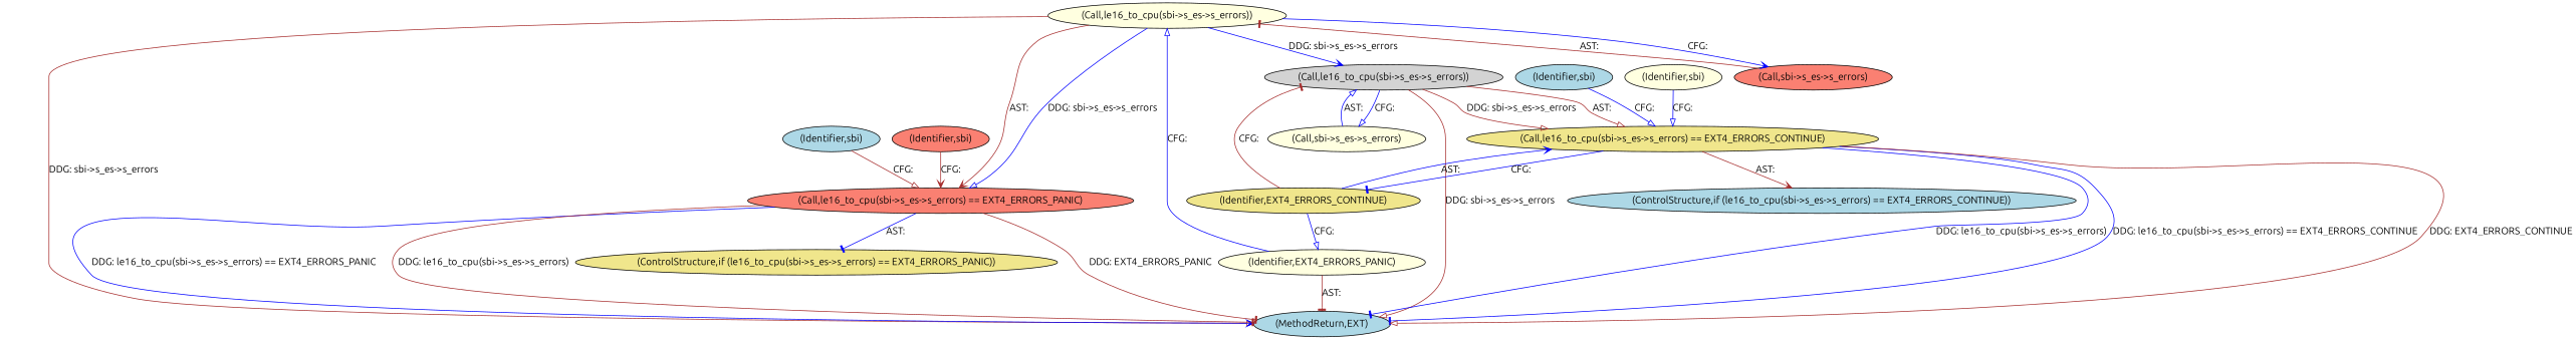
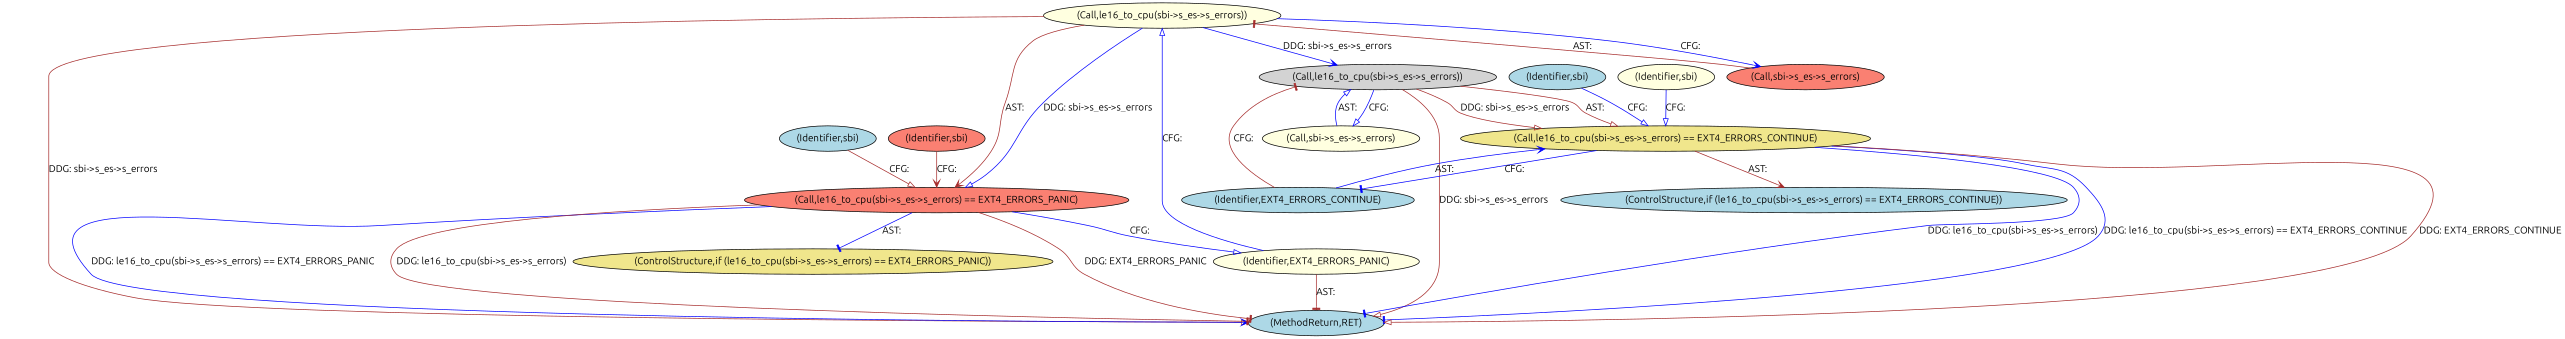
  digraph {
    fontname=Ubuntu
    node [fillcolor=lightyellow fontname=Ubuntu style=filled]
    edge [arrowhead=onormal color=blue fontname=Ubuntu]
    n1 [label="(Call,le16_to_cpu(sbi->s_es->s_errors))"]
    n2 [fillcolor=salmon label="(Call,le16_to_cpu(sbi->s_es->s_errors) == EXT4_ERRORS_PANIC)"]
    n3 [fillcolor=lightgrey label="(Call,le16_to_cpu(sbi->s_es->s_errors))"]
    n4 [fillcolor=salmon label="(Call,sbi->s_es->s_errors)"]
-   n5 [fillcolor=lightblue label="(MethodReturn,EXT)"]
+   n5 [fillcolor=lightblue label="(MethodReturn,RET)"]
    n6 [label="(Identifier,EXT4_ERRORS_PANIC)"]
    n7 [fillcolor=khaki label="(ControlStructure,if (le16_to_cpu(sbi->s_es->s_errors) == EXT4_ERRORS_PANIC))"]
    n8 [fillcolor=khaki label="(Call,le16_to_cpu(sbi->s_es->s_errors) == EXT4_ERRORS_CONTINUE)"]
    n9 [label="(Call,sbi->s_es->s_errors)"]
    n10 [fillcolor=lightblue label="(ControlStructure,if (le16_to_cpu(sbi->s_es->s_errors) == EXT4_ERRORS_CONTINUE))"]
-   n11 [fillcolor=khaki label="(Identifier,EXT4_ERRORS_CONTINUE)"]
+   n11 [fillcolor=lightblue label="(Identifier,EXT4_ERRORS_CONTINUE)"]
    n12 [fillcolor=lightblue label="(Identifier,sbi)"]
    n13 [fillcolor=salmon label="(Identifier,sbi)"]
    n14 [fillcolor=lightblue label="(Identifier,sbi)"]
    n15 [label="(Identifier,sbi)"]
    n1 -> n2 [arrowhead=vee color=brown label="AST: "]
    n1 -> n2 [label="DDG: sbi->s_es->s_errors"]
    n1 -> n3 [arrowhead=vee label="DDG: sbi->s_es->s_errors"]
    n1 -> n4 [arrowhead=vee label="CFG: "]
    n1 -> n5 [color=brown label="DDG: sbi->s_es->s_errors"]
    n2 -> n5 [arrowhead=vee label="DDG: le16_to_cpu(sbi->s_es->s_errors) == EXT4_ERRORS_PANIC"]
    n2 -> n5 [arrowhead=tee color=brown label="DDG: le16_to_cpu(sbi->s_es->s_errors)"]
    n2 -> n5 [arrowhead=tee color=brown label="DDG: EXT4_ERRORS_PANIC"]
-   n11 -> n6 [label="CFG: "]
+   n2 -> n6 [label="CFG: "]
    n2 -> n7 [arrowhead=tee label="AST: "]
    n3 -> n5 [color=brown label="DDG: sbi->s_es->s_errors"]
    n3 -> n8 [color=brown label="AST: "]
    n3 -> n8 [color=brown label="DDG: sbi->s_es->s_errors"]
    n3 -> n9 [label="CFG: "]
    n4 -> n1 [arrowhead=tee color=brown label="AST: "]
    n6 -> n1 [label="CFG: "]
    n6 -> n5 [arrowhead=tee color=brown label="AST: "]
    n8 -> n5 [arrowhead=tee label="DDG: le16_to_cpu(sbi->s_es->s_errors)"]
    n8 -> n5 [arrowhead=tee label="DDG: le16_to_cpu(sbi->s_es->s_errors) == EXT4_ERRORS_CONTINUE"]
    n8 -> n5 [color=brown label="DDG: EXT4_ERRORS_CONTINUE"]
    n8 -> n10 [arrowhead=vee color=brown label="AST: "]
    n8 -> n11 [arrowhead=tee label="CFG: "]
    n9 -> n3 [label="AST: "]
    n11 -> n3 [arrowhead=tee color=brown label="CFG: "]
    n11 -> n8 [arrowhead=vee label="AST: "]
    n12 -> n2 [color=brown label="CFG: "]
    n13 -> n2 [arrowhead=vee color=brown label="CFG: "]
    n14 -> n8 [label="CFG: "]
    n15 -> n8 [label="CFG: "]
  }
